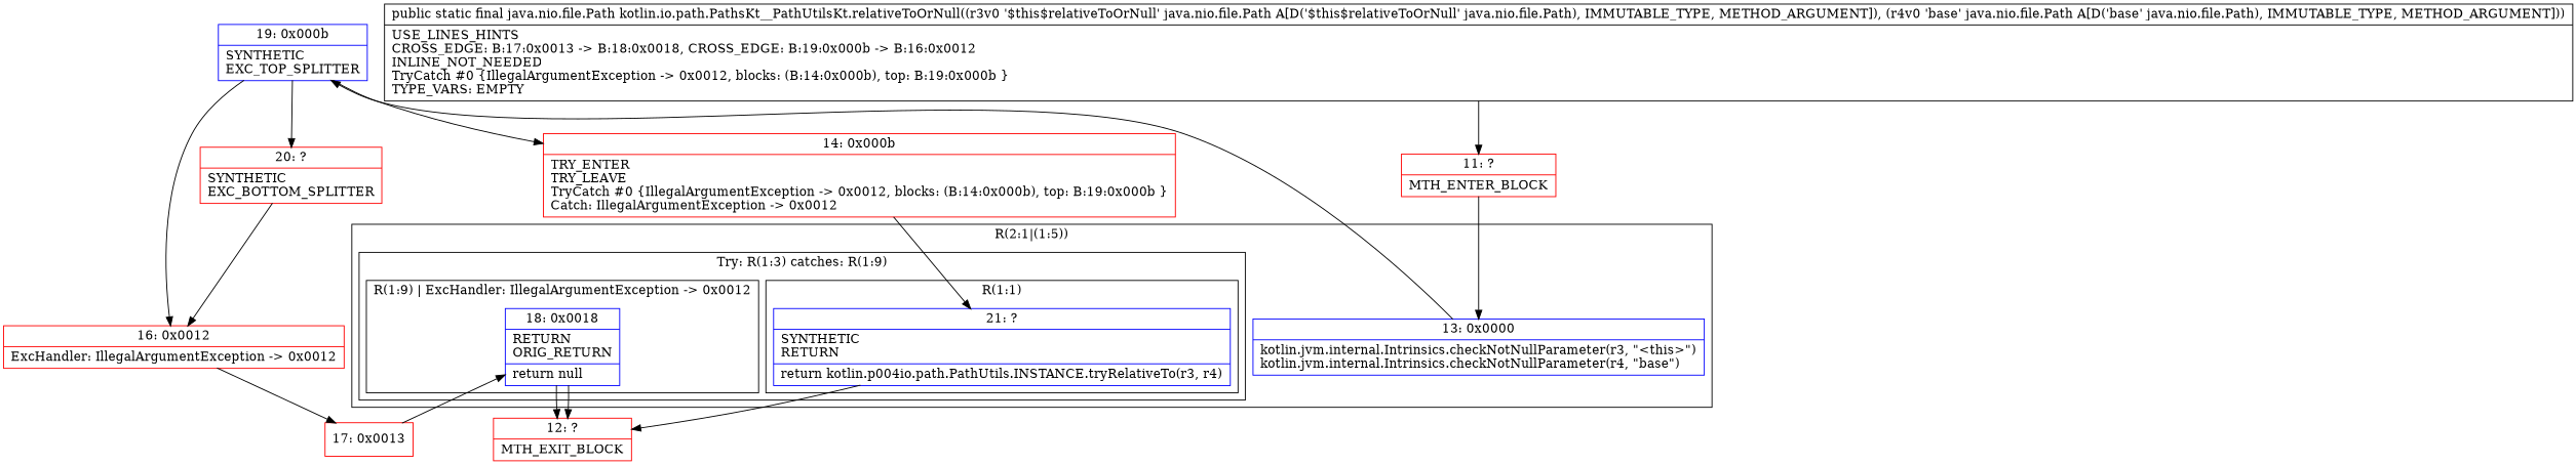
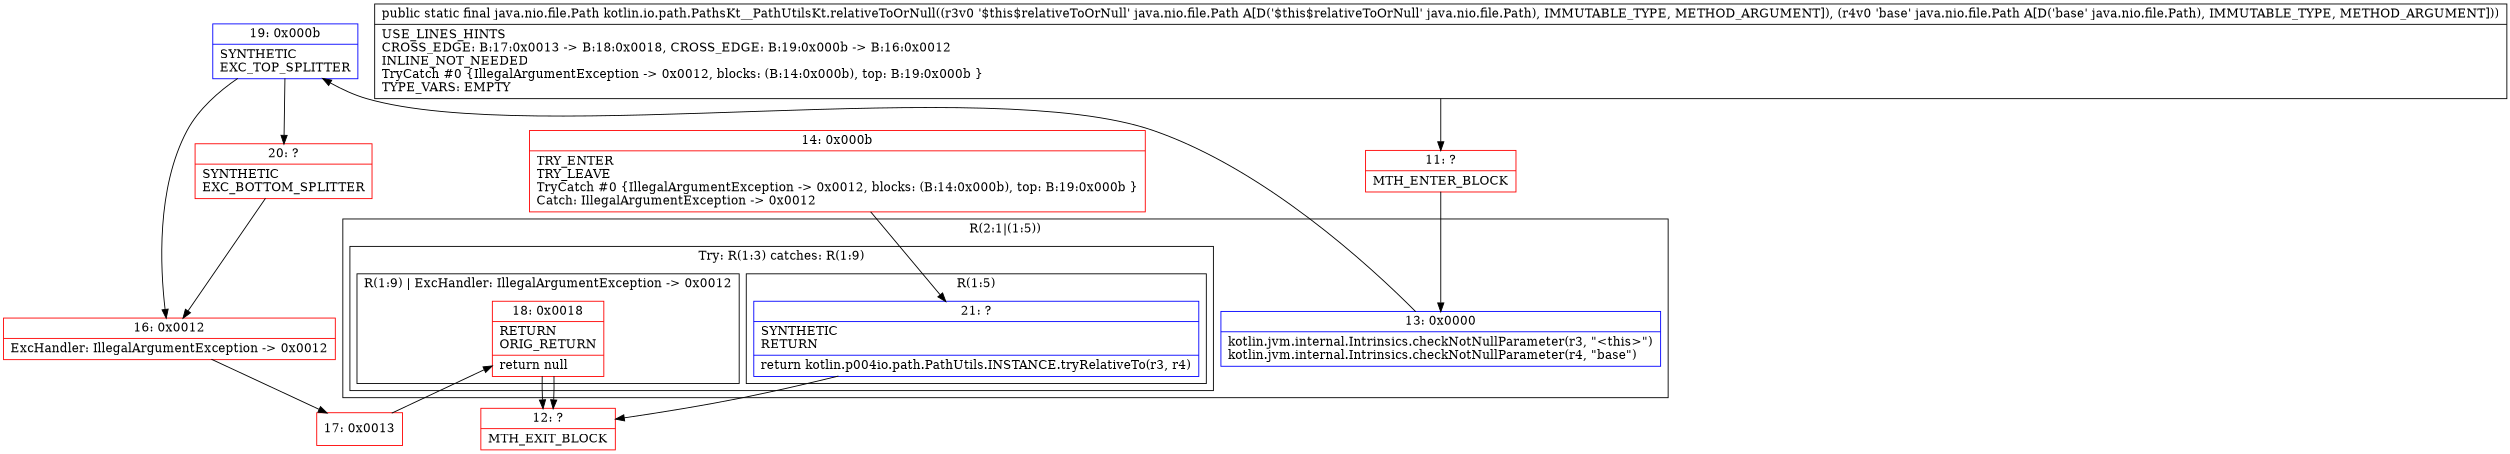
  digraph {
    node [color=red shape=record]
    n1 [color=blue label="{21\:\ ?|SYNTHETIC\lRETURN\l|return kotlin.p004io.path.PathUtils.INSTANCE.tryRelativeTo(r3, r4)\l}"]
-   n2 [color=blue label="{18\:\ 0x0018|RETURN\lORIG_RETURN\l|return null\l}"]
+   n2 [label="{18\:\ 0x0018|RETURN\lORIG_RETURN\l|return null\l}"]
    n3 [color=blue label="{13\:\ 0x0000|kotlin.jvm.internal.Intrinsics.checkNotNullParameter(r3, \"\<this\>\")\lkotlin.jvm.internal.Intrinsics.checkNotNullParameter(r4, \"base\")\l}"]
    n4 [label="{12\:\ ?|MTH_EXIT_BLOCK\l}"]
    n5 [color=blue label="{19\:\ 0x000b|SYNTHETIC\lEXC_TOP_SPLITTER\l}"]
    n6 [label="{14\:\ 0x000b|TRY_ENTER\lTRY_LEAVE\lTryCatch #0 \{IllegalArgumentException \-\> 0x0012, blocks: (B:14:0x000b), top: B:19:0x000b \}\lCatch: IllegalArgumentException \-\> 0x0012\l}"]
    n7 [label="{16\:\ 0x0012|ExcHandler: IllegalArgumentException \-\> 0x0012\l}"]
    n8 [label="{20\:\ ?|SYNTHETIC\lEXC_BOTTOM_SPLITTER\l}"]
    n9 [label="{11\:\ ?|MTH_ENTER_BLOCK\l}"]
    n10 [label="{17\:\ 0x0013}"]
    n11 [label="{public static final java.nio.file.Path kotlin.io.path.PathsKt__PathUtilsKt.relativeToOrNull((r3v0 '$this$relativeToOrNull' java.nio.file.Path A[D('$this$relativeToOrNull' java.nio.file.Path), IMMUTABLE_TYPE, METHOD_ARGUMENT]), (r4v0 'base' java.nio.file.Path A[D('base' java.nio.file.Path), IMMUTABLE_TYPE, METHOD_ARGUMENT]))  | USE_LINES_HINTS\lCROSS_EDGE: B:17:0x0013 \-\> B:18:0x0018, CROSS_EDGE: B:19:0x000b \-\> B:16:0x0012\lINLINE_NOT_NEEDED\lTryCatch #0 \{IllegalArgumentException \-\> 0x0012, blocks: (B:14:0x000b), top: B:19:0x000b \}\lTYPE_VARS: EMPTY\l}" color=""]
    subgraph cluster_1 {
      label="R(2:1|(1:5))"
      n3
      subgraph cluster_2 {
        label="Try: R(1:3) catches: R(1:9)"
        subgraph cluster_3 {
-         label="R(1:1)"
+         label="R(1:5)"
          n1
        }
        subgraph cluster_4 {
          label="R(1:9) | ExcHandler: IllegalArgumentException \-\> 0x0012\l"
          n2
        }
      }
    }
    subgraph cluster_5 {
      label="R(1:9) | ExcHandler: IllegalArgumentException \-\> 0x0012\l"
    }
    n1 -> n4
    n2 -> n4
    n2 -> n4
    n3 -> n5
-   n5 -> n6
    n5 -> n7
    n5 -> n8
    n6 -> n1
    n7 -> n10
    n8 -> n7
    n9 -> n3
    n10 -> n2
    n11 -> n9
  }
